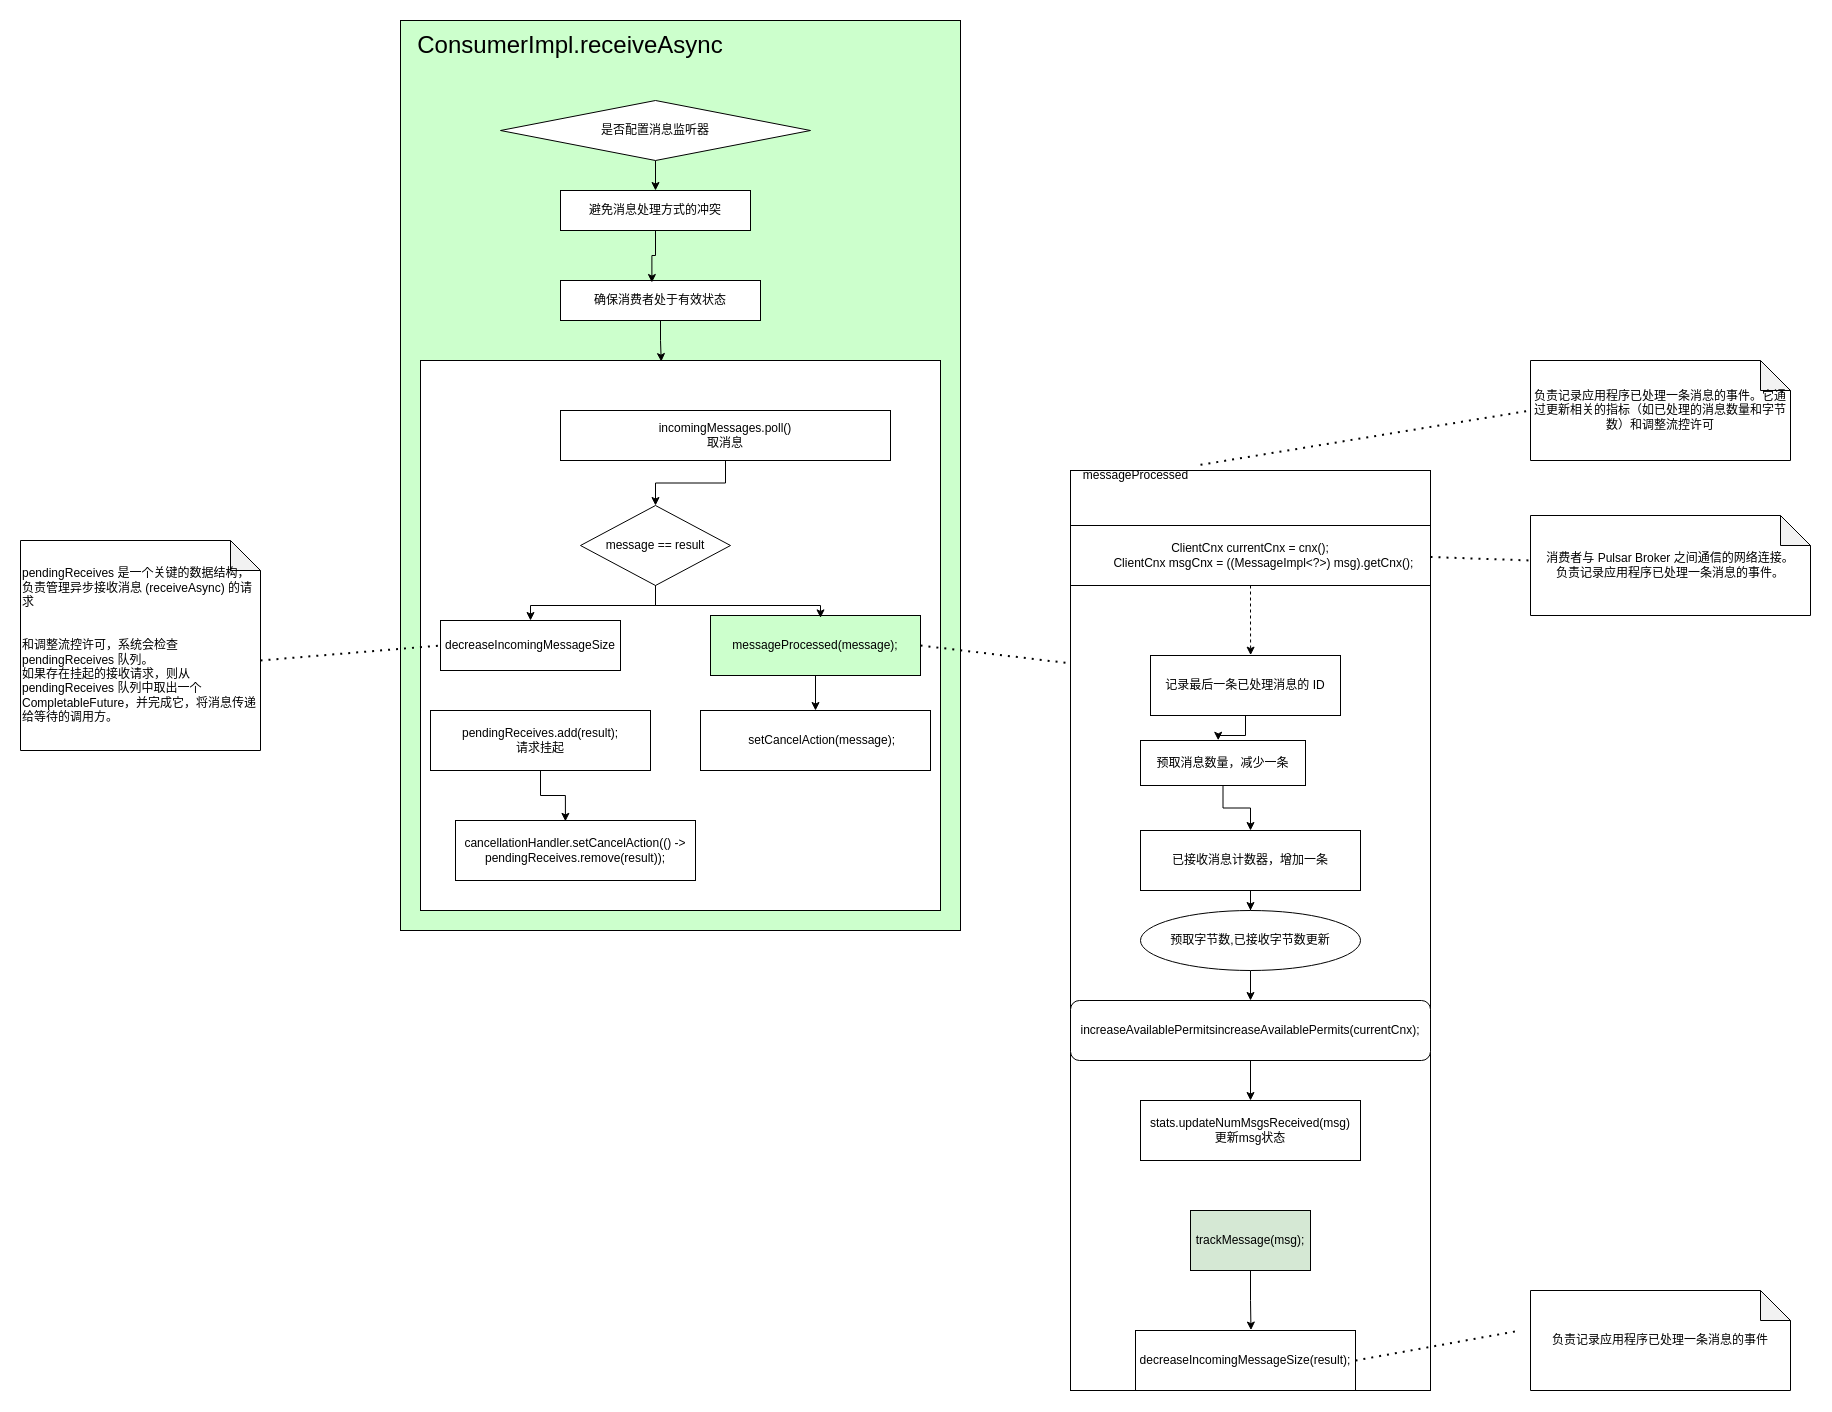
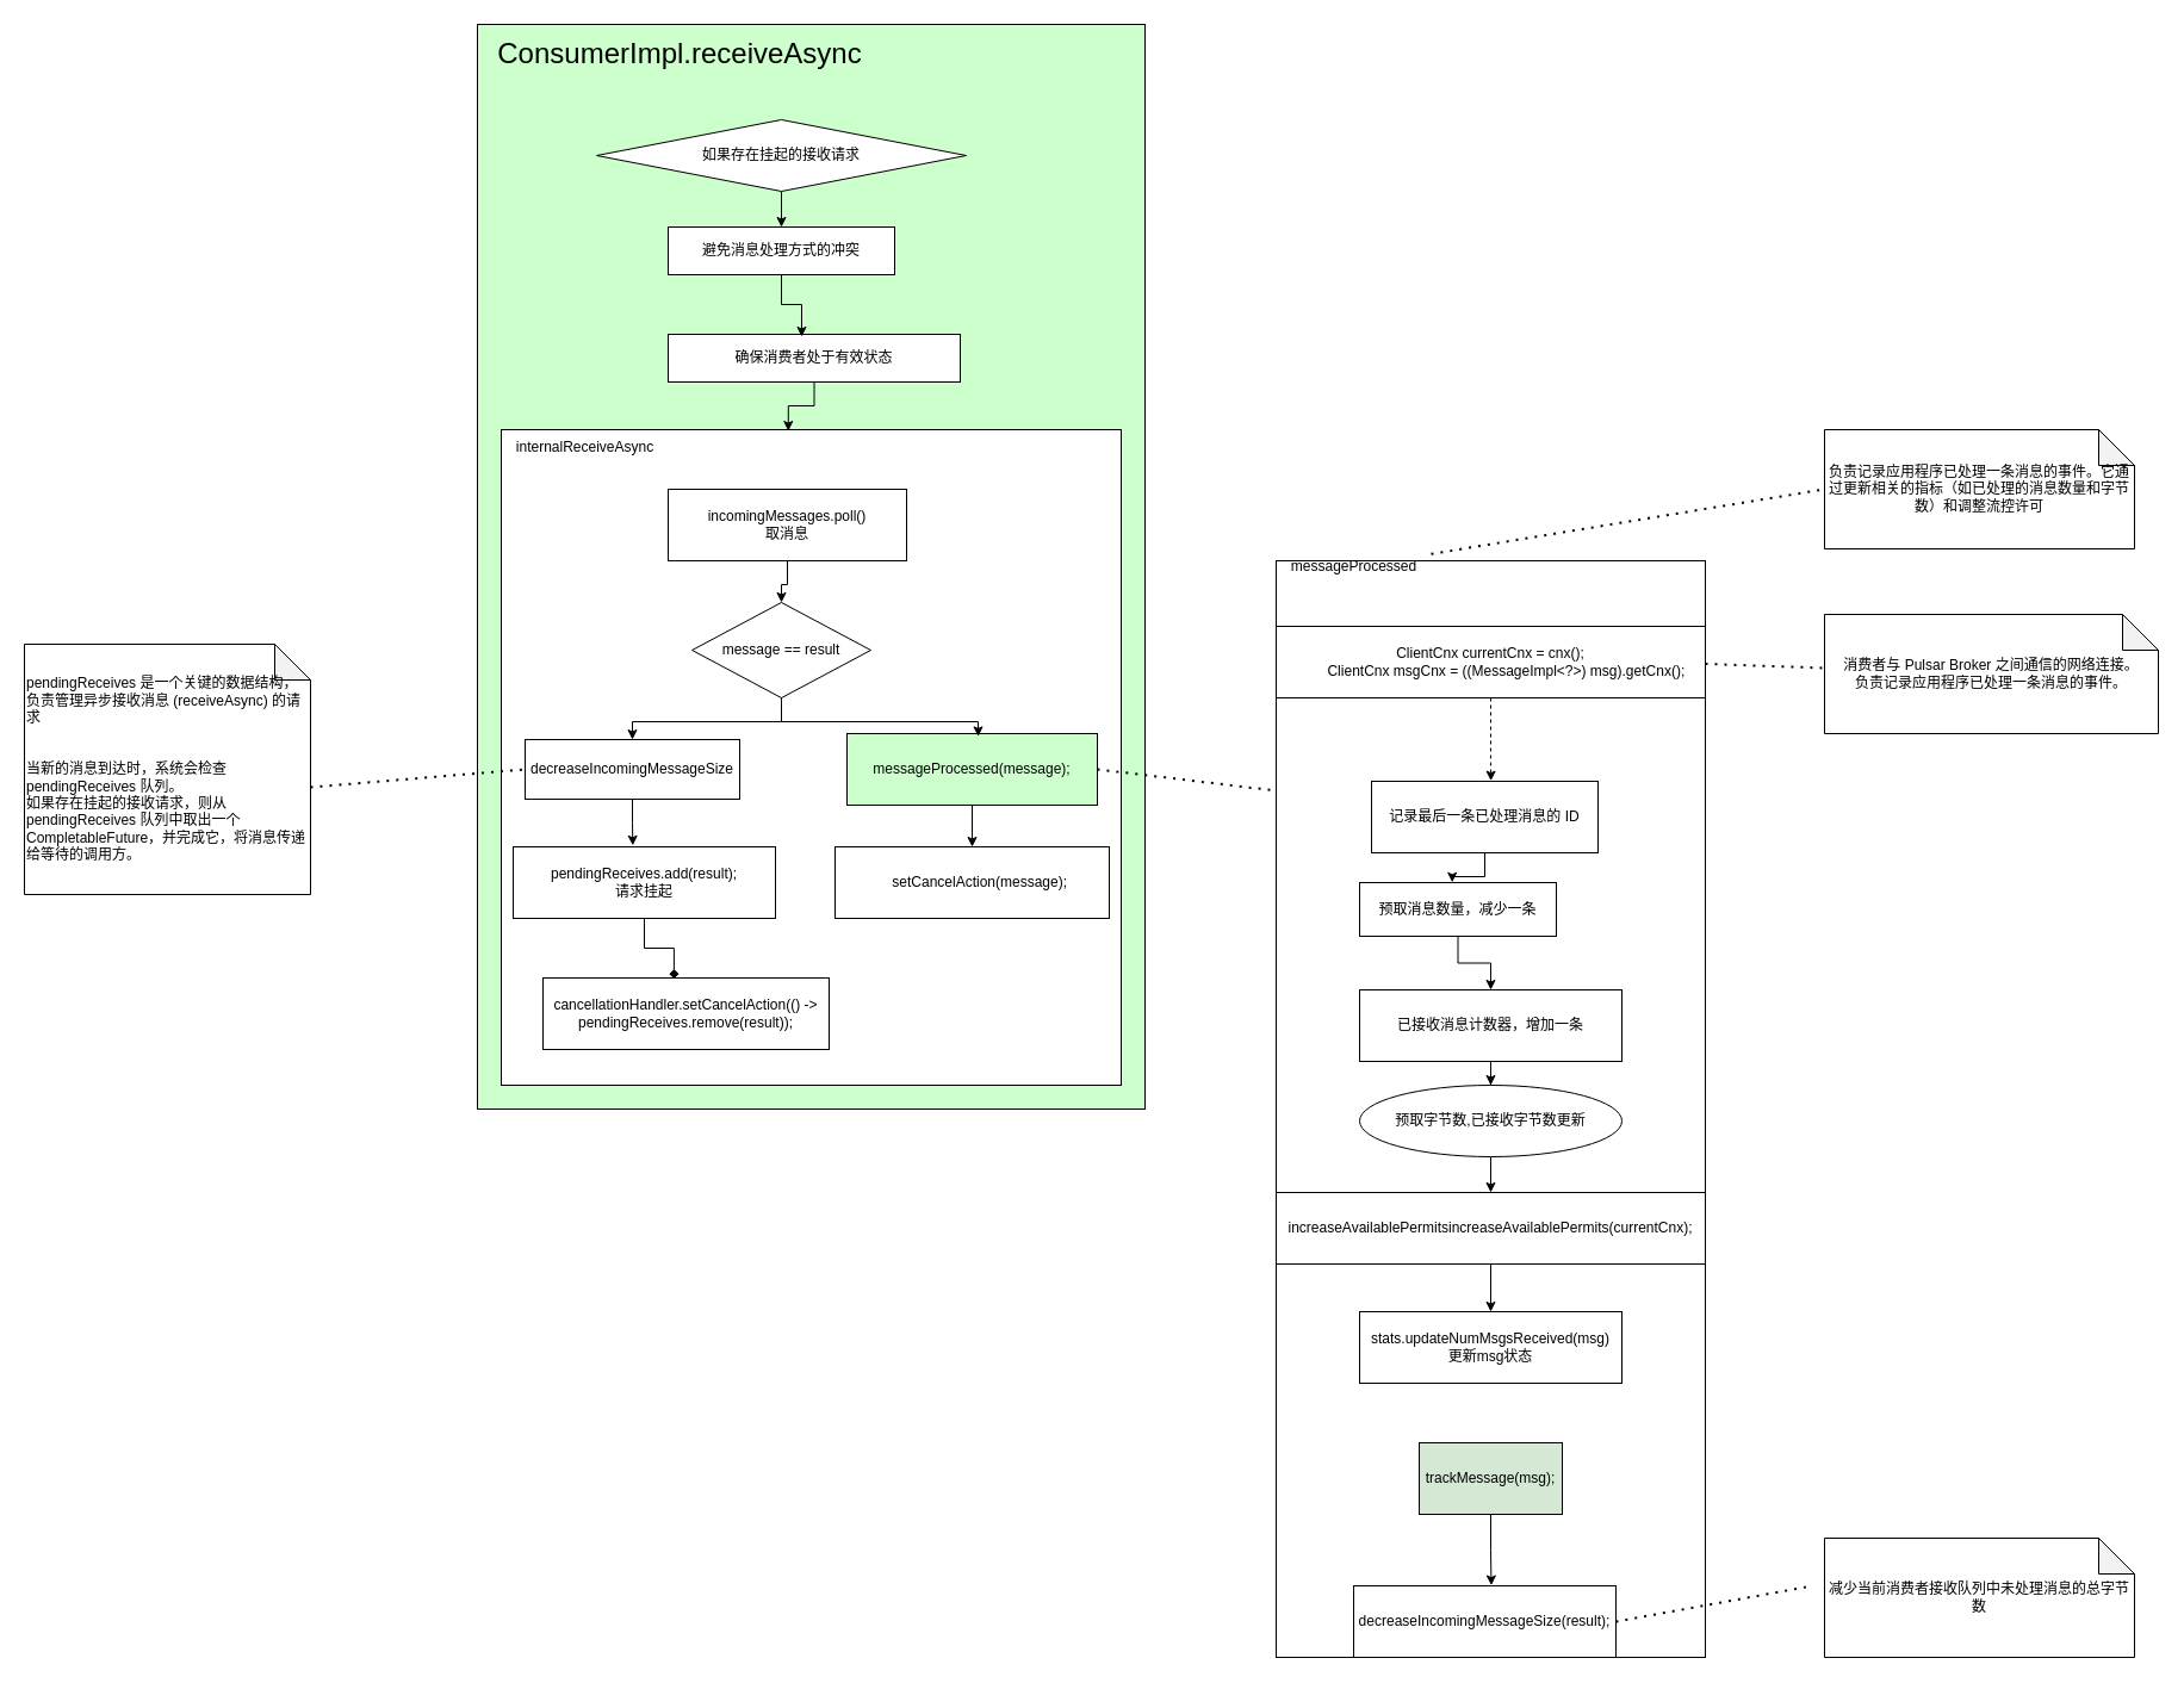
  <mxCell id="0" />
  <mxCell id="1" parent="0" />
  <mxCell id="2" value="" style="whiteSpace=wrap;html=1;fillColor=#CCFFCC;" vertex="1" parent="1"><mxGeometry x="400" y="20" width="560" height="910" as="geometry" /></mxCell>
  <mxCell id="3" value="&lt;font style=&quot;font-size: 24px;&quot;&gt;ConsumerImpl.receiveAsync&lt;/font&gt;" style="text;html=1;align=center;verticalAlign=middle;whiteSpace=wrap;rounded=0;" vertex="1" parent="1"><mxGeometry x="540" y="30" width="60" height="30" as="geometry" /></mxCell>
  <mxCell id="4" style="edgeStyle=orthogonalEdgeStyle;rounded=0;orthogonalLoop=1;jettySize=auto;html=1;entryX=0.5;entryY=0;entryDx=0;entryDy=0;" edge="1" parent="1" source="5" target="6"><mxGeometry relative="1" as="geometry" /></mxCell>
- <mxCell id="5" value="是否配置消息监听器" style="rhombus;whiteSpace=wrap;html=1;" vertex="1" parent="1"><mxGeometry x="500" y="100" width="310" height="60" as="geometry" /></mxCell>
+ <mxCell id="5" value="如果存在挂起的接收请求" style="rhombus;whiteSpace=wrap;html=1;" vertex="1" parent="1"><mxGeometry x="500" y="100" width="310" height="60" as="geometry" /></mxCell>
  <mxCell id="6" value="避免消息处理方式的冲突" style="whiteSpace=wrap;html=1;" vertex="1" parent="1"><mxGeometry x="560" y="190" width="190" height="40" as="geometry" /></mxCell>
- <mxCell id="7" value="确保消费者处于有效状态" style="whiteSpace=wrap;html=1;" vertex="1" parent="1"><mxGeometry x="560" y="280" width="200" height="40" as="geometry" /></mxCell>
+ <mxCell id="7" value="确保消费者处于有效状态" style="whiteSpace=wrap;html=1;" vertex="1" parent="1"><mxGeometry x="560" y="280" width="245" height="40" as="geometry" /></mxCell>
  <mxCell id="8" value="" style="whiteSpace=wrap;html=1;" vertex="1" parent="1"><mxGeometry y="360" width="520" height="550" as="geometry" x="420" /></mxCell>
+ <mxCell id="9" value="internalReceiveAsync" style="text;html=1;align=center;verticalAlign=middle;resizable=0;points=[];autosize=1;strokeColor=none;fillColor=none;" vertex="1" parent="1"><mxGeometry y="360" width="140" height="30" as="geometry" x="420" /></mxCell>
  <mxCell id="10" style="edgeStyle=orthogonalEdgeStyle;rounded=0;orthogonalLoop=1;jettySize=auto;html=1;entryX=0.5;entryY=0;entryDx=0;entryDy=0;" edge="1" parent="1" source="11" target="13"><mxGeometry relative="1" as="geometry" /></mxCell>
- <mxCell id="11" value="incomingMessages.poll()&lt;br&gt;取消息" style="whiteSpace=wrap;html=1;" vertex="1" parent="1"><mxGeometry x="560" y="410" width="330" height="50" as="geometry" /></mxCell>
+ <mxCell id="11" value="incomingMessages.poll()&lt;br&gt;取消息" style="whiteSpace=wrap;html=1;" vertex="1" parent="1"><mxGeometry x="560" y="410" width="200" height="60" as="geometry" /></mxCell>
  <mxCell id="12" style="edgeStyle=orthogonalEdgeStyle;rounded=0;orthogonalLoop=1;jettySize=auto;html=1;entryX=0.5;entryY=0;entryDx=0;entryDy=0;" edge="1" parent="1" source="13" target="14"><mxGeometry relative="1" as="geometry"><Array as="points"><mxPoint x="655" y="605" /><mxPoint x="530" y="605" /></Array></mxGeometry></mxCell>
  <mxCell id="13" value="message == result" style="rhombus;whiteSpace=wrap;html=1;" vertex="1" parent="1"><mxGeometry x="580" y="505" width="150" height="80" as="geometry" /></mxCell>
  <mxCell id="14" value="decreaseIncomingMessageSize" style="whiteSpace=wrap;html=1;" vertex="1" parent="1"><mxGeometry x="440" y="620" width="180" height="50" as="geometry" /></mxCell>
- <mxCell id="15" value="&lt;font style=&quot;font-size: 12px;&quot;&gt;&lt;font style=&quot;&quot;&gt;pendingReceives 是一个关键的数据结构，负责管理异步接收消息 (receiveAsync) 的请求&lt;br&gt;&lt;/font&gt;&lt;br&gt;&lt;br&gt;&lt;/font&gt;&lt;div&gt;&lt;font style=&quot;font-size: 12px;&quot;&gt;和调整流控许可，系统会检查 pendingReceives 队列。&lt;/font&gt;&lt;/div&gt;&lt;div&gt;&lt;font style=&quot;font-size: 12px;&quot;&gt;如果存在挂起的接收请求，则从 pendingReceives 队列中取出一个 CompletableFuture，并完成它，将消息传递给等待的调用方。&lt;/font&gt;&lt;/div&gt;" style="shape=note;whiteSpace=wrap;html=1;backgroundOutline=1;darkOpacity=0.05;align=left;" vertex="1" parent="1"><mxGeometry x="20" y="540" width="240" height="210" as="geometry" /></mxCell>
+ <mxCell id="15" value="&lt;font style=&quot;font-size: 12px;&quot;&gt;&lt;font style=&quot;&quot;&gt;pendingReceives 是一个关键的数据结构，负责管理异步接收消息 (receiveAsync) 的请求&lt;br&gt;&lt;/font&gt;&lt;br&gt;&lt;br&gt;&lt;/font&gt;&lt;div&gt;&lt;font style=&quot;font-size: 12px;&quot;&gt;当新的消息到达时，系统会检查 pendingReceives 队列。&lt;/font&gt;&lt;/div&gt;&lt;div&gt;&lt;font style=&quot;font-size: 12px;&quot;&gt;如果存在挂起的接收请求，则从 pendingReceives 队列中取出一个 CompletableFuture，并完成它，将消息传递给等待的调用方。&lt;/font&gt;&lt;/div&gt;" style="shape=note;whiteSpace=wrap;html=1;backgroundOutline=1;darkOpacity=0.05;align=left;" vertex="1" parent="1"><mxGeometry x="20" y="540" width="240" height="210" as="geometry" /></mxCell>
  <mxCell id="16" value="" style="endArrow=none;dashed=1;html=1;dashPattern=1 3;strokeWidth=2;rounded=0;entryX=0;entryY=0.5;entryDx=0;entryDy=0;exitX=0;exitY=0;exitDx=240;exitDy=120;exitPerimeter=0;" edge="1" parent="1" source="15" target="14"><mxGeometry width="50" height="50" relative="1" as="geometry"><mxPoint x="130" y="880" as="sourcePoint" /><mxPoint x="180" y="830" as="targetPoint" /></mxGeometry></mxCell>
  <mxCell id="17" value="pendingReceives.add(result);&lt;br&gt;请求挂起" style="whiteSpace=wrap;html=1;" vertex="1" parent="1"><mxGeometry x="430" y="710" width="220" height="60" as="geometry" /></mxCell>
  <mxCell id="18" value="cancellationHandler.setCancelAction(() -&amp;gt; pendingReceives.remove(result));" style="whiteSpace=wrap;html=1;" vertex="1" parent="1"><mxGeometry x="455" y="820" width="240" height="60" as="geometry" /></mxCell>
  <mxCell id="19" value="&lt;div&gt;&lt;span style=&quot;background-color: initial;&quot;&gt;&amp;nbsp; &amp;nbsp; setCancelAction(message);&lt;/span&gt;&lt;br&gt;&lt;/div&gt;" style="whiteSpace=wrap;html=1;" vertex="1" parent="1"><mxGeometry x="700" y="710" width="230" height="60" as="geometry" /></mxCell>
  <mxCell id="20" style="edgeStyle=orthogonalEdgeStyle;rounded=0;orthogonalLoop=1;jettySize=auto;html=1;entryX=0.5;entryY=0;entryDx=0;entryDy=0;" edge="1" parent="1" source="21" target="19"><mxGeometry relative="1" as="geometry" /></mxCell>
  <mxCell id="21" value="&lt;div&gt;messageProcessed(message);&lt;/div&gt;" style="whiteSpace=wrap;html=1;fillColor=#ccffcc;" vertex="1" parent="1"><mxGeometry x="710" y="615" width="210" height="60" as="geometry" /></mxCell>
  <mxCell id="22" value="" style="whiteSpace=wrap;html=1;" vertex="1" parent="1"><mxGeometry x="1070" y="470" width="360" height="920" as="geometry" /></mxCell>
  <mxCell id="23" value="messageProcessed" style="text;html=1;align=center;verticalAlign=middle;resizable=0;points=[];autosize=1;strokeColor=none;fillColor=none;" vertex="1" parent="1"><mxGeometry x="1070" y="460" width="130" height="30" as="geometry" /></mxCell>
  <mxCell id="24" value="负责记录应用程序已处理一条消息的事件。它通过更新相关的指标（如已处理的消息数量和字节数）和调整流控许可" style="shape=note;whiteSpace=wrap;html=1;backgroundOutline=1;darkOpacity=0.05;" vertex="1" parent="1"><mxGeometry x="1530" y="360" width="260" height="100" as="geometry" /></mxCell>
  <mxCell id="25" value="记录最后一条已处理消息的 ID" style="whiteSpace=wrap;html=1;" vertex="1" parent="1"><mxGeometry x="1150" y="655" width="190" height="60" as="geometry" /></mxCell>
  <mxCell id="26" style="edgeStyle=orthogonalEdgeStyle;rounded=0;orthogonalLoop=1;jettySize=auto;html=1;entryX=0.5;entryY=0;entryDx=0;entryDy=0;" edge="1" parent="1" source="27" target="29"><mxGeometry relative="1" as="geometry" /></mxCell>
  <mxCell id="27" value="预取消息数量，减少一条" style="whiteSpace=wrap;html=1;" vertex="1" parent="1"><mxGeometry x="1140" y="740" width="165" height="45" as="geometry" /></mxCell>
  <mxCell id="28" style="edgeStyle=orthogonalEdgeStyle;rounded=0;orthogonalLoop=1;jettySize=auto;html=1;entryX=0.5;entryY=0;entryDx=0;entryDy=0;" edge="1" parent="1" source="29" target="31"><mxGeometry relative="1" as="geometry" /></mxCell>
  <mxCell id="29" value="已接收消息计数器，增加一条" style="whiteSpace=wrap;html=1;" vertex="1" parent="1"><mxGeometry x="1140" y="830" width="220" height="60" as="geometry" /></mxCell>
  <mxCell id="30" style="edgeStyle=orthogonalEdgeStyle;rounded=0;orthogonalLoop=1;jettySize=auto;html=1;entryX=0.5;entryY=0;entryDx=0;entryDy=0;" edge="1" parent="1" source="31" target="33"><mxGeometry relative="1" as="geometry" /></mxCell>
  <mxCell id="31" value="预取字节数,已接收字节数更新" style="ellipse;whiteSpace=wrap;html=1;" vertex="1" parent="1"><mxGeometry x="1140" y="910" width="220" height="60" as="geometry" /></mxCell>
  <mxCell id="32" style="edgeStyle=orthogonalEdgeStyle;rounded=0;orthogonalLoop=1;jettySize=auto;html=1;entryX=0.5;entryY=0;entryDx=0;entryDy=0;" edge="1" parent="1" source="33" target="34"><mxGeometry relative="1" as="geometry" /></mxCell>
- <mxCell id="33" value="increaseAvailablePermitsincreaseAvailablePermits(currentCnx);" style="whiteSpace=wrap;html=1;rounded=1;" vertex="1" parent="1"><mxGeometry x="1070" y="1000" width="360" height="60" as="geometry" /></mxCell>
+ <mxCell id="33" value="increaseAvailablePermitsincreaseAvailablePermits(currentCnx);" style="whiteSpace=wrap;html=1;" vertex="1" parent="1"><mxGeometry x="1070" y="1000" width="360" height="60" as="geometry" /></mxCell>
  <mxCell id="34" value="stats.updateNumMsgsReceived(msg)&lt;br&gt;更新msg状态" style="whiteSpace=wrap;html=1;" vertex="1" parent="1"><mxGeometry x="1140" y="1100" width="220" height="60" as="geometry" /></mxCell>
  <mxCell id="35" value="trackMessage(msg);" style="whiteSpace=wrap;html=1;fillColor=#d5e8d4;" vertex="1" parent="1"><mxGeometry x="1190" y="1210" width="120" height="60" as="geometry" /></mxCell>
  <mxCell id="36" style="edgeStyle=orthogonalEdgeStyle;rounded=0;orthogonalLoop=1;jettySize=auto;html=1;entryX=0.527;entryY=-0.006;entryDx=0;entryDy=0;entryPerimeter=0;dashed=1;" edge="1" parent="1" source="37" target="25"><mxGeometry relative="1" as="geometry" /></mxCell>
  <mxCell id="37" value="&lt;div&gt;ClientCnx currentCnx = cnx();&lt;/div&gt;&lt;div&gt;&amp;nbsp; &amp;nbsp; &amp;nbsp; &amp;nbsp; ClientCnx msgCnx = ((MessageImpl&amp;lt;?&amp;gt;) msg).getCnx();&lt;/div&gt;" style="whiteSpace=wrap;html=1;" vertex="1" parent="1"><mxGeometry x="1070" y="525" width="360" height="60" as="geometry" /></mxCell>
  <mxCell id="38" value="消费者与 Pulsar Broker 之间通信的网络连接。&lt;br&gt;负责记录应用程序已处理一条消息的事件。" style="shape=note;whiteSpace=wrap;html=1;backgroundOutline=1;darkOpacity=0.05;" vertex="1" parent="1"><mxGeometry x="1530" y="515" width="280" height="100" as="geometry" /></mxCell>
  <mxCell id="39" value="decreaseIncomingMessageSize(result);" style="whiteSpace=wrap;html=1;" vertex="1" parent="1"><mxGeometry x="1135" y="1330" width="220" height="60" as="geometry" /></mxCell>
- <mxCell id="40" value="负责记录应用程序已处理一条消息的事件" style="shape=note;whiteSpace=wrap;html=1;backgroundOutline=1;darkOpacity=0.05;" vertex="1" parent="1"><mxGeometry x="1530" y="1290" width="260" height="100" as="geometry" /></mxCell>
+ <mxCell id="40" value="减少当前消费者接收队列中未处理消息的总字节数" style="shape=note;whiteSpace=wrap;html=1;backgroundOutline=1;darkOpacity=0.05;" vertex="1" parent="1"><mxGeometry x="1530" y="1290" width="260" height="100" as="geometry" /></mxCell>
  <mxCell id="41" style="edgeStyle=orthogonalEdgeStyle;rounded=0;orthogonalLoop=1;jettySize=auto;html=1;entryX=0.457;entryY=0.05;entryDx=0;entryDy=0;entryPerimeter=0;" edge="1" parent="1" source="6" target="7"><mxGeometry relative="1" as="geometry" /></mxCell>
  <mxCell id="42" style="edgeStyle=orthogonalEdgeStyle;rounded=0;orthogonalLoop=1;jettySize=auto;html=1;entryX=0.463;entryY=0.002;entryDx=0;entryDy=0;entryPerimeter=0;" edge="1" parent="1" source="7" target="8"><mxGeometry relative="1" as="geometry" /></mxCell>
  <mxCell id="43" style="edgeStyle=orthogonalEdgeStyle;rounded=0;orthogonalLoop=1;jettySize=auto;html=1;entryX=0.524;entryY=0.04;entryDx=0;entryDy=0;entryPerimeter=0;" edge="1" parent="1" source="13" target="21"><mxGeometry relative="1" as="geometry"><Array as="points"><mxPoint x="655" y="605" /><mxPoint x="820" y="605" /></Array></mxGeometry></mxCell>
- <mxCell id="45" style="edgeStyle=orthogonalEdgeStyle;rounded=0;orthogonalLoop=1;jettySize=auto;html=1;entryX=0.458;entryY=0.014;entryDx=0;entryDy=0;entryPerimeter=0;" edge="1" parent="1" source="17" target="18"><mxGeometry relative="1" as="geometry" /></mxCell>
+ <mxCell id="44" style="edgeStyle=orthogonalEdgeStyle;rounded=0;orthogonalLoop=1;jettySize=auto;html=1;entryX=0.456;entryY=-0.019;entryDx=0;entryDy=0;entryPerimeter=0;" edge="1" parent="1" source="14" target="17"><mxGeometry relative="1" as="geometry" /></mxCell>
+ <mxCell id="45" style="edgeStyle=orthogonalEdgeStyle;rounded=0;orthogonalLoop=1;jettySize=auto;html=1;entryX=0.458;entryY=0.014;entryDx=0;entryDy=0;entryPerimeter=0;endArrow=diamond;" edge="1" parent="1" source="17" target="18"><mxGeometry relative="1" as="geometry" /></mxCell>
  <mxCell id="46" value="" style="endArrow=none;dashed=1;html=1;dashPattern=1 3;strokeWidth=2;rounded=0;exitX=1;exitY=0.5;exitDx=0;exitDy=0;entryX=-0.014;entryY=0.209;entryDx=0;entryDy=0;entryPerimeter=0;" edge="1" parent="1" source="21" target="22"><mxGeometry width="50" height="50" relative="1" as="geometry"><mxPoint x="1010" y="680" as="sourcePoint" /><mxPoint x="1060" y="630" as="targetPoint" /></mxGeometry></mxCell>
  <mxCell id="47" style="edgeStyle=orthogonalEdgeStyle;rounded=0;orthogonalLoop=1;jettySize=auto;html=1;entryX=0.471;entryY=-0.005;entryDx=0;entryDy=0;entryPerimeter=0;" edge="1" parent="1" source="25" target="27"><mxGeometry relative="1" as="geometry" /></mxCell>
  <mxCell id="48" style="edgeStyle=orthogonalEdgeStyle;rounded=0;orthogonalLoop=1;jettySize=auto;html=1;entryX=0.525;entryY=-0.007;entryDx=0;entryDy=0;entryPerimeter=0;" edge="1" parent="1" source="35" target="39"><mxGeometry relative="1" as="geometry" /></mxCell>
  <mxCell id="49" value="" style="endArrow=none;dashed=1;html=1;dashPattern=1 3;strokeWidth=2;rounded=0;exitX=1;exitY=0.5;exitDx=0;exitDy=0;entryX=0;entryY=0.45;entryDx=0;entryDy=0;entryPerimeter=0;" edge="1" parent="1" target="38"><mxGeometry width="50" height="50" relative="1" as="geometry"><mxPoint x="1430" y="556.5" as="sourcePoint" /><mxPoint x="1575" y="573.5" as="targetPoint" /></mxGeometry></mxCell>
  <mxCell id="50" value="" style="endArrow=none;dashed=1;html=1;dashPattern=1 3;strokeWidth=2;rounded=0;entryX=0;entryY=0.45;entryDx=0;entryDy=0;entryPerimeter=0;" edge="1" parent="1" source="23"><mxGeometry width="50" height="50" relative="1" as="geometry"><mxPoint x="1430" y="406.5" as="sourcePoint" /><mxPoint x="1530" y="410" as="targetPoint" /></mxGeometry></mxCell>
  <mxCell id="51" value="" style="endArrow=none;dashed=1;html=1;dashPattern=1 3;strokeWidth=2;rounded=0;exitX=1;exitY=0.5;exitDx=0;exitDy=0;" edge="1" parent="1" source="39"><mxGeometry width="50" height="50" relative="1" as="geometry"><mxPoint x="1410" y="1288.25" as="sourcePoint" /><mxPoint x="1520" y="1330" as="targetPoint" /></mxGeometry></mxCell>
